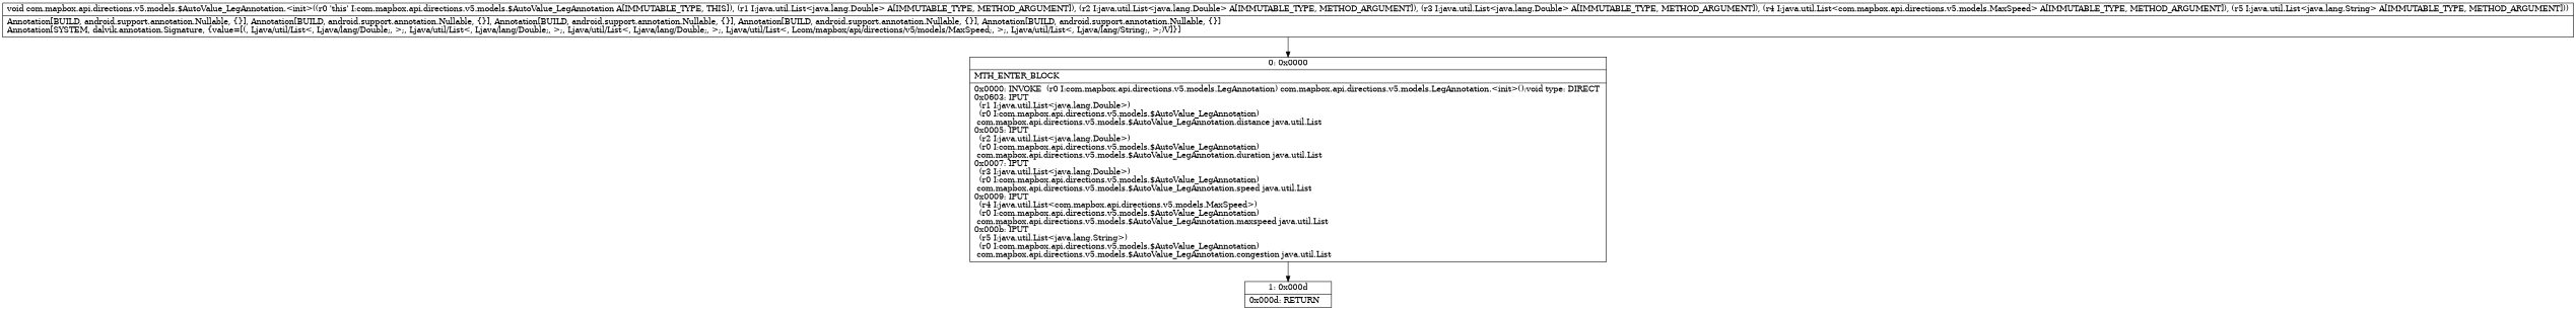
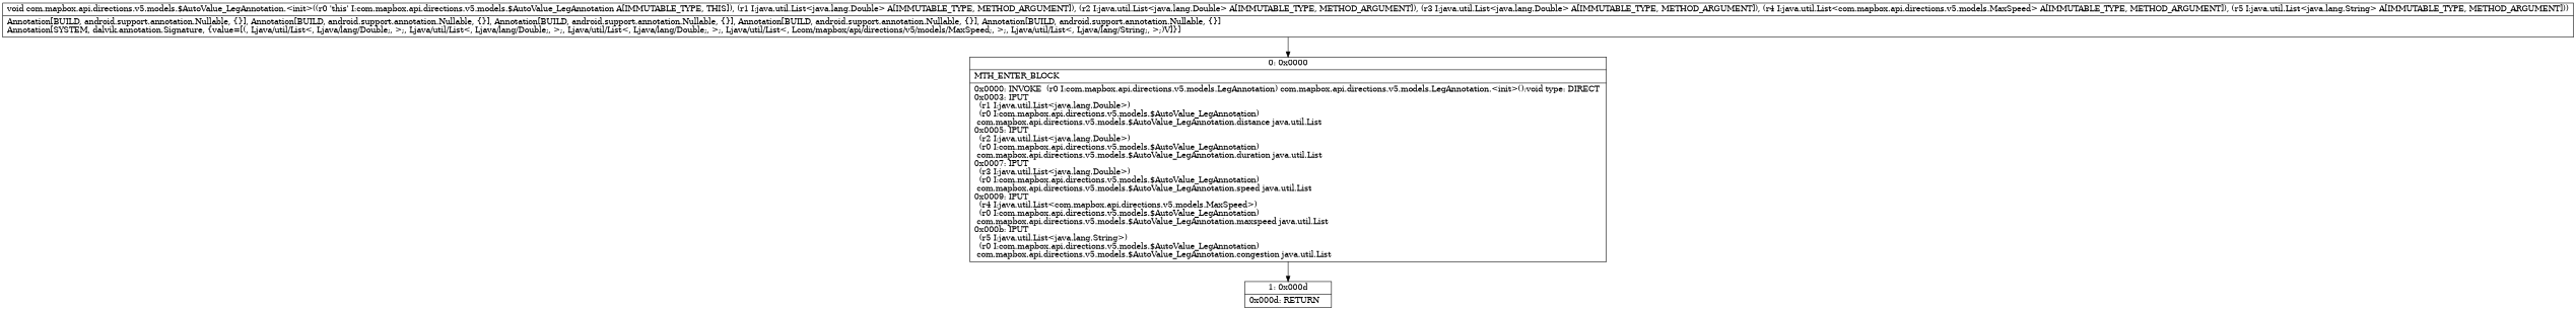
  digraph {
    node [shape=record]
-   n1 [label="{0\:\ 0x0000|MTH_ENTER_BLOCK\l|0x0000: INVOKE  (r0 I:com.mapbox.api.directions.v5.models.LegAnnotation) com.mapbox.api.directions.v5.models.LegAnnotation.\<init\>():void type: DIRECT \l0x0603: IPUT  \l  (r1 I:java.util.List\<java.lang.Double\>)\l  (r0 I:com.mapbox.api.directions.v5.models.$AutoValue_LegAnnotation)\l com.mapbox.api.directions.v5.models.$AutoValue_LegAnnotation.distance java.util.List \l0x0005: IPUT  \l  (r2 I:java.util.List\<java.lang.Double\>)\l  (r0 I:com.mapbox.api.directions.v5.models.$AutoValue_LegAnnotation)\l com.mapbox.api.directions.v5.models.$AutoValue_LegAnnotation.duration java.util.List \l0x0007: IPUT  \l  (r3 I:java.util.List\<java.lang.Double\>)\l  (r0 I:com.mapbox.api.directions.v5.models.$AutoValue_LegAnnotation)\l com.mapbox.api.directions.v5.models.$AutoValue_LegAnnotation.speed java.util.List \l0x0009: IPUT  \l  (r4 I:java.util.List\<com.mapbox.api.directions.v5.models.MaxSpeed\>)\l  (r0 I:com.mapbox.api.directions.v5.models.$AutoValue_LegAnnotation)\l com.mapbox.api.directions.v5.models.$AutoValue_LegAnnotation.maxspeed java.util.List \l0x000b: IPUT  \l  (r5 I:java.util.List\<java.lang.String\>)\l  (r0 I:com.mapbox.api.directions.v5.models.$AutoValue_LegAnnotation)\l com.mapbox.api.directions.v5.models.$AutoValue_LegAnnotation.congestion java.util.List \l}"]
+   n1 [label="{0\:\ 0x0000|MTH_ENTER_BLOCK\l|0x0000: INVOKE  (r0 I:com.mapbox.api.directions.v5.models.LegAnnotation) com.mapbox.api.directions.v5.models.LegAnnotation.\<init\>():void type: DIRECT \l0x0003: IPUT  \l  (r1 I:java.util.List\<java.lang.Double\>)\l  (r0 I:com.mapbox.api.directions.v5.models.$AutoValue_LegAnnotation)\l com.mapbox.api.directions.v5.models.$AutoValue_LegAnnotation.distance java.util.List \l0x0005: IPUT  \l  (r2 I:java.util.List\<java.lang.Double\>)\l  (r0 I:com.mapbox.api.directions.v5.models.$AutoValue_LegAnnotation)\l com.mapbox.api.directions.v5.models.$AutoValue_LegAnnotation.duration java.util.List \l0x0007: IPUT  \l  (r3 I:java.util.List\<java.lang.Double\>)\l  (r0 I:com.mapbox.api.directions.v5.models.$AutoValue_LegAnnotation)\l com.mapbox.api.directions.v5.models.$AutoValue_LegAnnotation.speed java.util.List \l0x0009: IPUT  \l  (r4 I:java.util.List\<com.mapbox.api.directions.v5.models.MaxSpeed\>)\l  (r0 I:com.mapbox.api.directions.v5.models.$AutoValue_LegAnnotation)\l com.mapbox.api.directions.v5.models.$AutoValue_LegAnnotation.maxspeed java.util.List \l0x000b: IPUT  \l  (r5 I:java.util.List\<java.lang.String\>)\l  (r0 I:com.mapbox.api.directions.v5.models.$AutoValue_LegAnnotation)\l com.mapbox.api.directions.v5.models.$AutoValue_LegAnnotation.congestion java.util.List \l}"]
    n2 [label="{1\:\ 0x000d|0x000d: RETURN   \l}"]
    n3 [label="{void com.mapbox.api.directions.v5.models.$AutoValue_LegAnnotation.\<init\>((r0 'this' I:com.mapbox.api.directions.v5.models.$AutoValue_LegAnnotation A[IMMUTABLE_TYPE, THIS]), (r1 I:java.util.List\<java.lang.Double\> A[IMMUTABLE_TYPE, METHOD_ARGUMENT]), (r2 I:java.util.List\<java.lang.Double\> A[IMMUTABLE_TYPE, METHOD_ARGUMENT]), (r3 I:java.util.List\<java.lang.Double\> A[IMMUTABLE_TYPE, METHOD_ARGUMENT]), (r4 I:java.util.List\<com.mapbox.api.directions.v5.models.MaxSpeed\> A[IMMUTABLE_TYPE, METHOD_ARGUMENT]), (r5 I:java.util.List\<java.lang.String\> A[IMMUTABLE_TYPE, METHOD_ARGUMENT]))  | Annotation[BUILD, android.support.annotation.Nullable, \{\}], Annotation[BUILD, android.support.annotation.Nullable, \{\}], Annotation[BUILD, android.support.annotation.Nullable, \{\}], Annotation[BUILD, android.support.annotation.Nullable, \{\}], Annotation[BUILD, android.support.annotation.Nullable, \{\}]\lAnnotation[SYSTEM, dalvik.annotation.Signature, \{value=[(, Ljava\/util\/List\<, Ljava\/lang\/Double;, \>;, Ljava\/util\/List\<, Ljava\/lang\/Double;, \>;, Ljava\/util\/List\<, Ljava\/lang\/Double;, \>;, Ljava\/util\/List\<, Lcom\/mapbox\/api\/directions\/v5\/models\/MaxSpeed;, \>;, Ljava\/util\/List\<, Ljava\/lang\/String;, \>;)V]\}]\l}"]
    n1 -> n2
    n3 -> n1
  }
